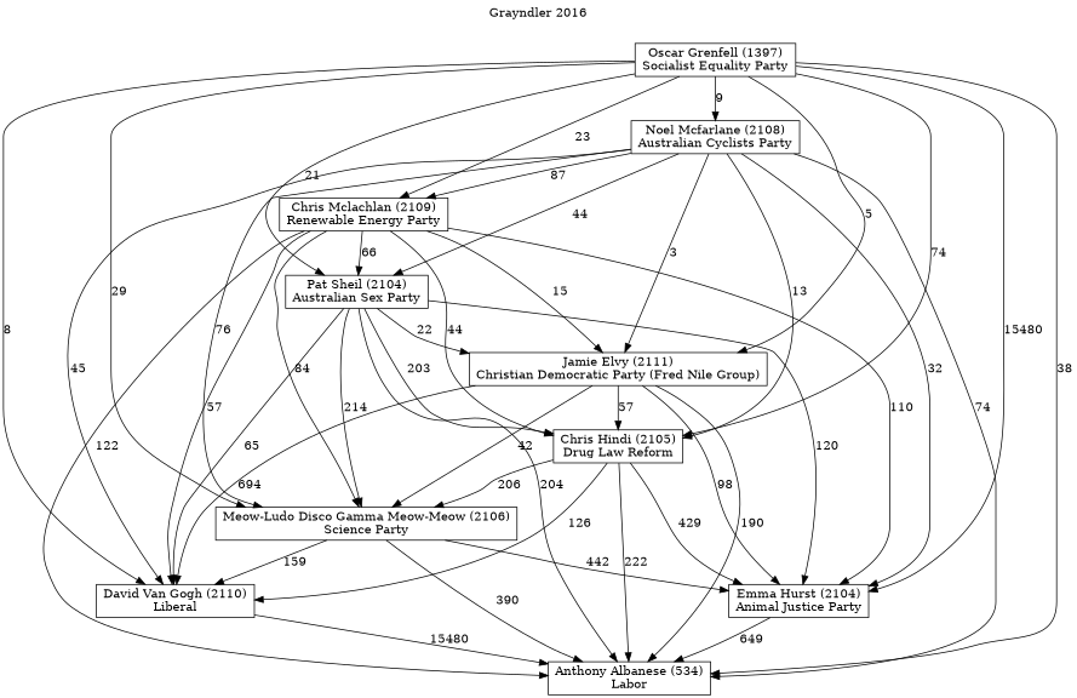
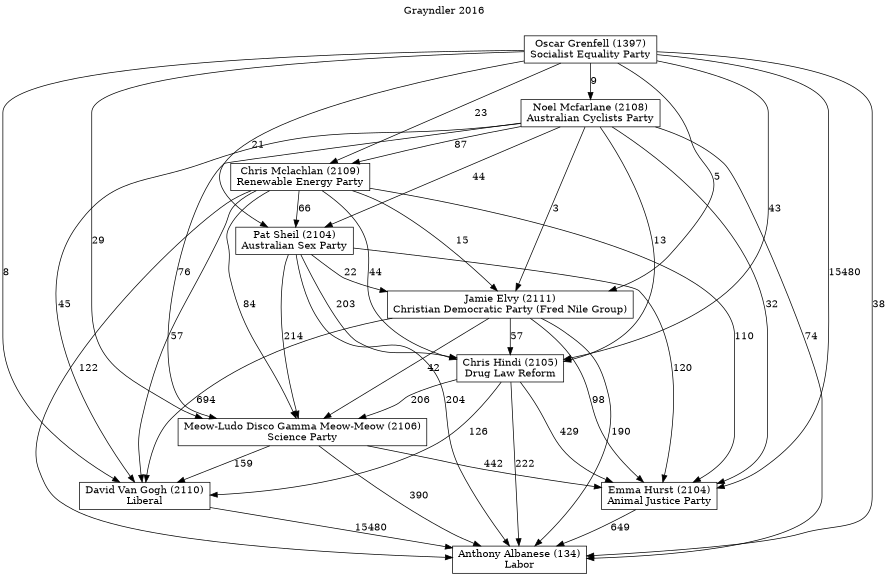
  digraph {
    label="Grayndler 2016"
    labelloc=t
    mclimit=10
    node [shape=box]
    n1 [label="David Van Gogh (2110)\nLiberal"]
-   n2 [label="Anthony Albanese (534)\nLabor"]
+   n2 [label="Anthony Albanese (134)\nLabor"]
    n3 [label="Jamie Elvy (2111)\nChristian Democratic Party (Fred Nile Group)"]
    n4 [label="Chris Hindi (2105)\nDrug Law Reform"]
    n5 [label="Emma Hurst (2104)\nAnimal Justice Party"]
    n6 [label="Meow-Ludo Disco Gamma Meow-Meow (2106)\nScience Party"]
    n7 [label="Pat Sheil (2104)\nAustralian Sex Party"]
    n8 [label="Noel Mcfarlane (2108)\nAustralian Cyclists Party"]
    n9 [label="Chris Mclachlan (2109)\nRenewable Energy Party"]
    n10 [label="Oscar Grenfell (1397)\nSocialist Equality Party"]
    n1 -> n2 [label=15480]
    n3 -> n1 [label=694]
    n3 -> n2 [label=190]
    n3 -> n4 [label=57]
    n3 -> n5 [label=98]
    n3 -> n6 [label=42]
    n4 -> n1 [label=126]
    n4 -> n2 [label=222]
    n4 -> n5 [label=429]
    n4 -> n6 [label=206]
    n5 -> n2 [label=649]
    n6 -> n1 [label=159]
    n6 -> n2 [label=390]
    n6 -> n5 [label=442]
-   n7 -> n1 [label=65]
    n7 -> n2 [label=204]
    n7 -> n3 [label=22]
    n7 -> n4 [label=203]
    n7 -> n5 [label=120]
    n7 -> n6 [label=214]
    n8 -> n1 [label=45]
    n8 -> n2 [label=74]
    n8 -> n3 [label=3]
    n8 -> n4 [label=13]
    n8 -> n5 [label=32]
    n8 -> n6 [label=76]
    n8 -> n7 [label=44]
    n8 -> n9 [label=87]
    n9 -> n1 [label=57]
    n9 -> n2 [label=122]
    n9 -> n3 [label=15]
    n9 -> n4 [label=44]
    n9 -> n5 [label=110]
    n9 -> n6 [label=84]
    n9 -> n7 [label=66]
    n10 -> n1 [label=8]
    n10 -> n2 [label=38]
    n10 -> n3 [label=5]
-   n10 -> n4 [label=74]
+   n10 -> n4 [label=43]
    n10 -> n5 [label=15480]
    n10 -> n6 [label=29]
    n10 -> n7 [label=21]
    n10 -> n8 [label=9]
    n10 -> n9 [label=23]
  }
